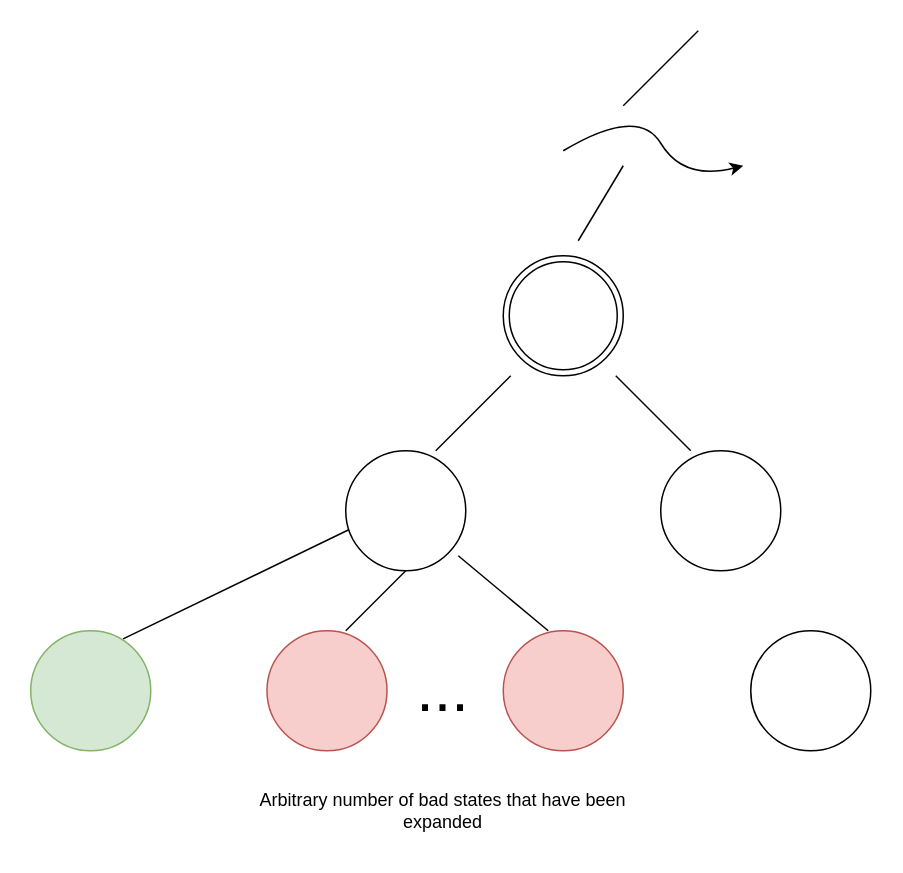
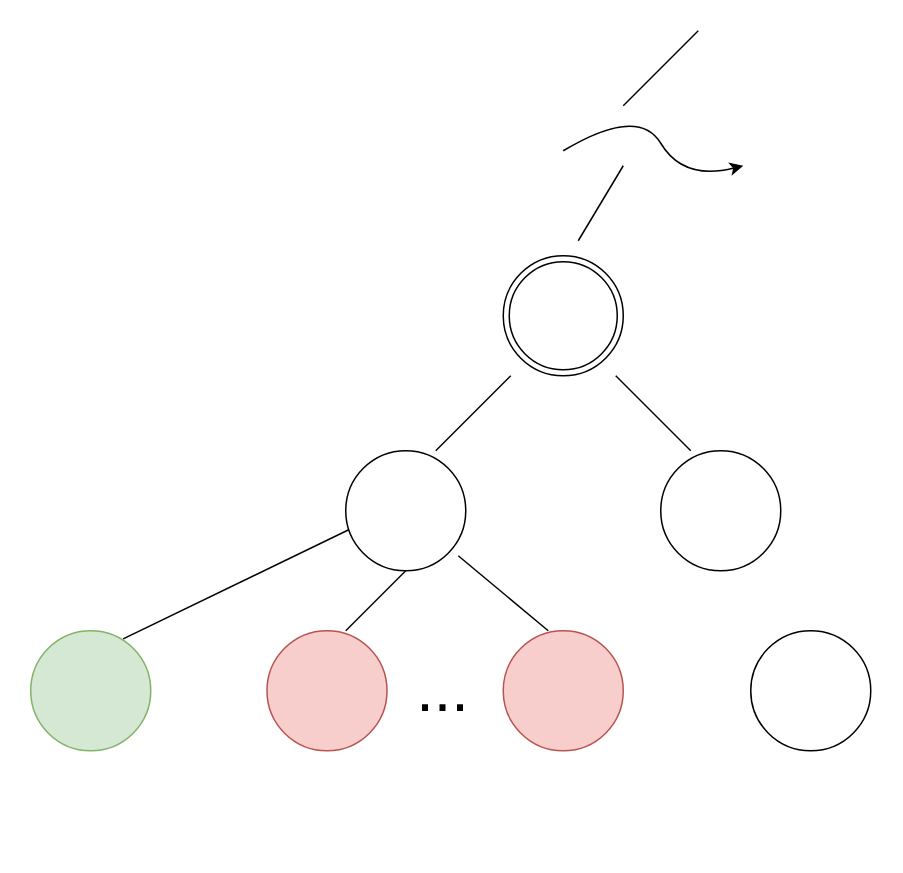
  <mxCell id="0" />
  <mxCell id="1" parent="0" />
  <mxCell id="2" value="" style="curved=1;endArrow=classic;html=1;" edge="1" parent="1"><mxGeometry width="50" height="50" relative="1" as="geometry"><mxPoint x="375" y="100" as="sourcePoint" /><mxPoint x="495" y="110" as="targetPoint" /><Array as="points"><mxPoint x="425" y="70" /><mxPoint x="455" y="120" /></Array></mxGeometry></mxCell>
  <mxCell id="3" value="" style="endArrow=none;html=1;" edge="1" parent="1"><mxGeometry width="50" height="50" relative="1" as="geometry"><mxPoint x="415" y="70" as="sourcePoint" /><mxPoint x="465" y="20" as="targetPoint" /></mxGeometry></mxCell>
  <mxCell id="4" value="" style="endArrow=none;html=1;" edge="1" parent="1"><mxGeometry width="50" height="50" relative="1" as="geometry"><mxPoint x="415" y="110" as="sourcePoint" /><mxPoint x="385" y="160" as="targetPoint" /></mxGeometry></mxCell>
  <mxCell id="5" value="" style="ellipse;shape=doubleEllipse;whiteSpace=wrap;html=1;aspect=fixed;" vertex="1" parent="1"><mxGeometry x="335" y="170" width="80" height="80" as="geometry" /></mxCell>
  <mxCell id="6" value="" style="endArrow=none;html=1;" edge="1" parent="1"><mxGeometry width="50" height="50" relative="1" as="geometry"><mxPoint x="290" y="300" as="sourcePoint" /><mxPoint x="340" y="250" as="targetPoint" /></mxGeometry></mxCell>
  <mxCell id="7" value="" style="endArrow=none;html=1;" edge="1" parent="1"><mxGeometry width="50" height="50" relative="1" as="geometry"><mxPoint x="460" y="300" as="sourcePoint" /><mxPoint x="410" y="250" as="targetPoint" /></mxGeometry></mxCell>
  <mxCell id="8" value="" style="ellipse;whiteSpace=wrap;html=1;aspect=fixed;" vertex="1" parent="1"><mxGeometry x="230" y="300" width="80" height="80" as="geometry" /></mxCell>
  <mxCell id="9" value="" style="ellipse;whiteSpace=wrap;html=1;aspect=fixed;" vertex="1" parent="1"><mxGeometry x="440" y="300" width="80" height="80" as="geometry" /></mxCell>
  <mxCell id="10" value="" style="ellipse;whiteSpace=wrap;html=1;aspect=fixed;fillColor=#d5e8d4;strokeColor=#82b366;" vertex="1" parent="1"><mxGeometry x="20" y="420" width="80" height="80" as="geometry" /></mxCell>
  <mxCell id="11" value="" style="ellipse;whiteSpace=wrap;html=1;aspect=fixed;fillColor=#f8cecc;strokeColor=#b85450;" vertex="1" parent="1"><mxGeometry x="335" y="420" width="80" height="80" as="geometry" /></mxCell>
  <mxCell id="12" value="" style="ellipse;whiteSpace=wrap;html=1;aspect=fixed;" vertex="1" parent="1"><mxGeometry x="500" y="420" width="80" height="80" as="geometry" /></mxCell>
  <mxCell id="13" value="" style="endArrow=none;html=1;exitX=0.77;exitY=0.068;exitDx=0;exitDy=0;exitPerimeter=0;entryX=0.025;entryY=0.658;entryDx=0;entryDy=0;entryPerimeter=0;" edge="1" parent="1" source="10" target="8"><mxGeometry width="50" height="50" relative="1" as="geometry"><mxPoint x="185" y="420" as="sourcePoint" /><mxPoint x="235" y="370" as="targetPoint" /></mxGeometry></mxCell>
  <mxCell id="14" value="" style="endArrow=none;html=1;" edge="1" parent="1"><mxGeometry width="50" height="50" relative="1" as="geometry"><mxPoint x="305" y="370" as="sourcePoint" /><mxPoint x="365" y="420" as="targetPoint" /></mxGeometry></mxCell>
  <mxCell id="15" value="" style="ellipse;whiteSpace=wrap;html=1;aspect=fixed;fillColor=#f8cecc;strokeColor=#b85450;" vertex="1" parent="1"><mxGeometry x="177.5" y="420" width="80" height="80" as="geometry" /></mxCell>
  <mxCell id="16" value="" style="endArrow=none;html=1;entryX=0.5;entryY=1;entryDx=0;entryDy=0;" edge="1" parent="1" target="8"><mxGeometry width="50" height="50" relative="1" as="geometry"><mxPoint x="230" y="420" as="sourcePoint" /><mxPoint x="280" y="370" as="targetPoint" /></mxGeometry></mxCell>
  <mxCell id="17" value="&lt;font style=&quot;font-size: 42px&quot;&gt;...&lt;/font&gt;" style="text;html=1;strokeColor=none;fillColor=none;align=center;verticalAlign=middle;whiteSpace=wrap;rounded=0;" vertex="1" parent="1"><mxGeometry x="230" y="430" width="130" height="60" as="geometry" /></mxCell>
- <mxCell id="18" value="Arbitrary number of bad states that have been expanded" style="text;html=1;strokeColor=none;fillColor=none;align=center;verticalAlign=middle;whiteSpace=wrap;rounded=0;" vertex="1" parent="1"><mxGeometry x="155" y="520" width="280" height="40" as="geometry" /></mxCell>
